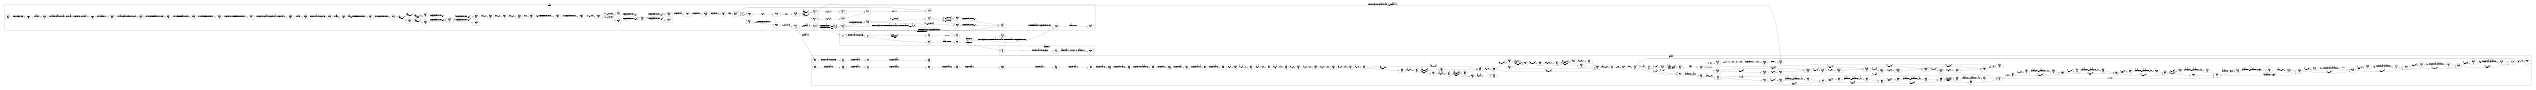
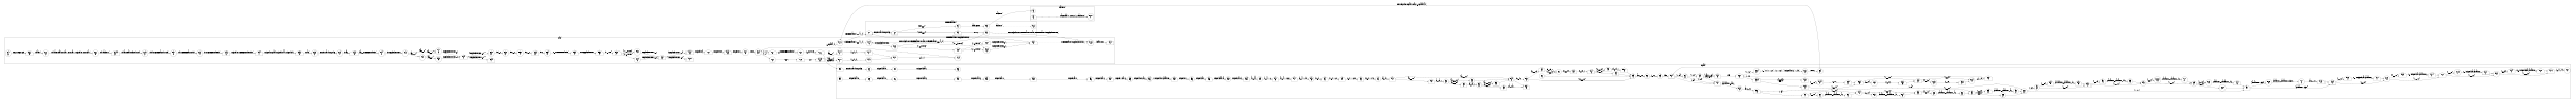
  digraph {
    rankdir=LR
    node [shape=circle]
    n1 [label="N11\n7" shape=house]
    n2 [label="N12\n6" shape=house]
    n3 [label="N13\n1" shape=house]
    n4 [label="N14\n5"]
    n5 [label="N10\n0"]
    n6 [label="N15\n4"]
    n7 [label="N16\n3"]
    n8 [label="N141\n56"]
    n9 [label="N186\n55" shape=house]
    n10 [label="N187\n54"]
    n11 [label="N188\n53"]
    n12 [label="N189\n52" shape=house]
    n13 [label="N190\n51"]
    n14 [label="N191\n50"]
    n15 [label="N192\n49"]
    n16 [label="N193\n48" shape=house]
    n17 [label="N194\n47" shape=house]
    n18 [label="N195\n46" shape=house]
    n19 [label="N196\n45"]
    n20 [label="N142\n44"]
    n21 [label="N143\n43" shape=house]
    n22 [label="N144\n42"]
    n23 [label="N145\n41"]
    n24 [label="N146\n40"]
    n25 [label="N147\n38"]
    n26 [label="N148\n39"]
    n27 [label="N149\n37" shape=house]
    n28 [label="N199\n0" shape=house]
    n29 [label="N150\n36"]
    n30 [label="N151\n35"]
    n31 [label="N152\n34"]
    n32 [label="N153\n33" shape=house]
    n33 [label="N154\n32"]
    n34 [label="N155\n31" shape=house]
    n35 [label="N156\n30" shape=house]
    n36 [label="N159\n28"]
    n37 [label="N157\n29" shape=house]
    n38 [label="N160\n26" shape=house]
    n39 [label="N100\n0" shape=house]
    n40 [label="N161\n25" shape=house]
    n41 [label="N162\n24" shape=house]
    n42 [label="N163\n23" shape=house]
    n43 [label="N164\n22"]
    n44 [label="N165\n21"]
    n45 [label="N167\n20" shape=house]
    n46 [label="N166\n8"]
    n47 [label="N176\n19"]
    n48 [label="N177\n18" shape=house]
    n49 [label="N178\n17"]
    n50 [label="N179\n16"]
    n51 [label="N185\n10"]
    n52 [label="N140\n9" shape=house]
    n53 [label="N180\n15"]
    n54 [label="N183\n13"]
    n55 [label="N184\n14" shape=house]
    n56 [label="N184\n11" shape=house]
    n57 [label="N182\n12" shape=house]
    n58 [label="N168\n7" shape=house]
    n59 [label="N169\n6" shape=house]
    n60 [label="N171\n5"]
    n61 [label="N172\n3"]
    n62 [label="N173\n4"]
    n63 [label="N170\n1"]
    n64 [label="N175\n0"]
    n65 [label="N174\n2" shape=house]
    n66 [label="N158\n27"]
    n67 [label="N20\n119" shape=house]
    n68 [label="N21\n118"]
    n69 [label="N22\n117"]
    n70 [label="N23\n116"]
    n71 [label="N25\n114"]
    n72 [label="N26\n113" shape=house]
    n73 [label="N27\n112"]
    n74 [label="N28\n111" shape=house]
    n75 [label="N29\n110"]
    n76 [label="N30\n109" shape=house]
    n77 [label="N31\n108" shape=house]
    n78 [label="N32\n107" shape=house]
    n79 [label="N33\n106"]
    n80 [label="N34\n105"]
    n81 [label="N35\n104" shape=house]
    n82 [label="N36\n103"]
    n83 [label="N37\n102" shape=house]
    n84 [label="N38\n101"]
    n85 [label="N39\n100" shape=house]
    n86 [label="N40\n99"]
    n87 [label="N41\n98" shape=house]
    n88 [label="N42\n97" shape=house]
    n89 [label="N43\n96"]
    n90 [label="N44\n95" shape=house]
    n91 [label="N45\n94" shape=house]
    n92 [label="N46\n93" shape=house]
    n93 [label="N47\n92"]
    n94 [label="N48\n91" shape=house]
    n95 [label="N49\n82"]
    n96 [label="N50\n90" shape=house]
    n97 [label="N58\n81"]
    n98 [label="N59\n72"]
    n99 [label="N60\n80" shape=house]
    n100 [label="N68\n71"]
    n101 [label="N69\n70"]
    n102 [label="N70\n69" shape=house]
    n103 [label="N74\n68"]
    n104 [label="N71\n47" shape=house]
    n105 [label="N73\n67" shape=house]
    n106 [label="N72\n66" shape=house]
    n107 [label="N122\n65" shape=house]
    n108 [label="N124\n64"]
    n109 [label="N123\n61" shape=house]
    n110 [label="N138\n63"]
    n111 [label="N19\n62"]
    n112 [label="N125\n58" shape=house]
    n113 [label="N126\n60" shape=house]
    n114 [label="N128\n55" shape=house]
    n115 [label="N129\n57"]
    n116 [label="N131\n52" shape=house]
    n117 [label="N132\n54"]
    n118 [label="N134\n49"]
    n119 [label="N135\n51"]
    n120 [label="N137\n48" shape=house]
    n121 [label="N136\n57" shape=house]
    n122 [label="N133\n53" shape=house]
    n123 [label="N130\n56" shape=house]
-   n124 [label="N127\n59"]
    n125 [label="N75\n46"]
    n126 [label="N76\n45" shape=house]
    n127 [label="N77\n31"]
    n128 [label="N78\n44" shape=house]
    n129 [label="N91\n17" shape=house]
    n130 [label="N92\n30"]
    n131 [label="N105\n13" shape=house]
    n132 [label="N106\n16"]
    n133 [label="N109\n10"]
    n134 [label="N110\n12" shape=house]
    n135 [label="N112\n7" shape=house]
    n136 [label="N113\n9" shape=house]
    n137 [label="N115\n4"]
    n138 [label="N113\n6"]
    n139 [label="N118\n1" shape=house]
    n140 [label="N119\n3" shape=house]
    n141 [label="N121\n0"]
    n142 [label="N120\n2" shape=house]
    n143 [label="N117\n5" shape=house]
    n144 [label="N114\n8" shape=house]
    n145 [label="N111\n11" shape=house]
    n146 [label="N107\n15"]
    n147 [label="N108\n14" shape=house]
    n148 [label="N93\n27" shape=house]
    n149 [label="N94\n29" shape=house]
    n150 [label="N96\n24"]
    n151 [label="N97\n26" shape=house]
    n152 [label="N99\n21"]
    n153 [label="N100\n23"]
    n154 [label="N102\n20"]
    n155 [label="N103\n19"]
    n156 [label="N104\n18" shape=house]
    n157 [label="N101\n22"]
    n158 [label="N98\n25"]
    n159 [label="N95\n28" shape=house]
    n160 [label="N79\n41"]
    n161 [label="N80\n43"]
    n162 [label="N82\n38" shape=house]
    n163 [label="N83\n40"]
    n164 [label="N85\n35" shape=house]
    n165 [label="N86\n37"]
    n166 [label="N88\n34"]
    n167 [label="N89\n33" shape=house]
    n168 [label="N90\n32"]
    n169 [label="N87\n36"]
    n170 [label="N84\n39"]
    n171 [label="N81\n42" shape=house]
    n172 [label="N61\n79"]
    n173 [label="N62\n78"]
    n174 [label="N63\n77" shape=house]
    n175 [label="N64\n76" shape=house]
    n176 [label="N65\n75" shape=house]
    n177 [label="N66\n74" shape=house]
    n178 [label="N67\n73" shape=house]
    n179 [label="N51\n89"]
    n180 [label="N52\n88"]
    n181 [label="N53\n87" shape=house]
    n182 [label="N54\n86"]
    n183 [label="N55\n85" shape=house]
    n184 [label="N56\n84" shape=house]
    n185 [label="N57\n83" shape=house]
    n186 [label="N1\n3"]
    n187 [label="N2\n2" shape=house]
    n188 [label="N201\n0"]
    subgraph cluster_1 {
      label="__VERIFIER_assert()"
      n1
      n2
      n3
      n4
      n5
      n6
      n7
    }
    subgraph cluster_2 {
      label="assume_abort_if_not()"
    }
    subgraph cluster_3 {
      label="main()"
      n8
      n9
      n10
      n11
      n12
      n13
      n14
      n15
      n16
      n17
      n18
      n19
      n20
      n21
      n22
      n23
      n24
      n25
      n26
      n27
      n28
      n29
      n30
      n31
      n32
      n33
      n34
      n35
      n36
      n37
      n38
      n39
      n40
      n41
      n42
      n43
      n44
      n45
      n46
      n47
      n48
      n49
      n50
      n51
      n52
      n53
      n54
      n55
      n56
      n57
      n58
      n59
      n60
      n61
      n62
      n63
      n64
      n65
      n66
    }
    subgraph cluster_4 {
      label="mp_add()"
      n67
      n68
      n69
      n70
      n71
      n72
      n73
      n74
      n75
      n76
      n77
      n78
      n79
      n80
      n81
      n82
      n83
      n84
      n85
      n86
      n87
      n88
      n89
      n90
      n91
      n92
      n93
      n94
      n95
      n96
      n97
      n98
      n99
      n100
      n101
      n102
      n103
      n104
      n105
      n106
      n107
      n108
      n109
      n110
      n111
      n112
      n113
      n114
      n115
      n116
      n117
      n118
      n119
      n120
      n121
      n122
      n123
-     n124
      n125
      n126
      n127
      n128
      n129
      n130
      n131
      n132
      n133
      n134
      n135
      n136
      n137
      n138
      n139
      n140
      n141
      n142
      n143
      n144
      n145
      n146
      n147
      n148
      n149
      n150
      n151
      n152
      n153
      n154
      n155
      n156
      n157
      n158
      n159
      n160
      n161
      n162
      n163
      n164
      n165
      n166
      n167
      n168
      n169
      n170
      n171
      n172
      n173
      n174
      n175
      n176
      n177
      n178
      n179
      n180
      n181
      n182
      n183
      n184
      n185
    }
    subgraph cluster_5 {
      label="reach_error()"
      n186
      n187
      n188
    }
    n1 -> n2 [label="Function start dummy edge"]
    n2 -> n3 [label="[!(cond == 0)]"]
    n2 -> n4 [label="[cond == 0]"]
    n3 -> n5 [label="return;"]
    n4 -> n6 [label="Label: ERROR"]
    n5 -> n50 [label="Return edge from __VERIFIER_assert to main: __VERIFIER_assert(r == (a + b));"]
    n5 -> n51 [label="Return edge from __VERIFIER_assert to main: __VERIFIER_assert(__CPAchecker_TMP_2);"]
    n6 -> n7 [arrowhead=empty label="reach_error();" style=dotted]
    n6 -> n186 [label="reach_error()"]
    n8 -> n9 [label="INIT GLOBAL VARS"]
    n9 -> n10 [label="void abort();"]
    n10 -> n11 [label="void __assert_fail(const char *, const char *, unsigned int, const char *);"]
    n11 -> n12 [label="void reach_error();"]
    n12 -> n13 [label="void assume_abort_if_not(int cond);"]
    n13 -> n14 [label="void __VERIFIER_assert(int cond);"]
    n14 -> n15 [label="void __VERIFIER_assume(int);"]
    n15 -> n16 [label="int __VERIFIER_nondet_int();"]
    n16 -> n17 [label="unsigned int __VERIFIER_nondet_uint();"]
    n17 -> n18 [label="unsigned int mp_add(unsigned int a, unsigned int b);"]
    n18 -> n19 [label="int main();"]
    n19 -> n20 [label="Function start dummy edge"]
    n20 -> n21 [label="int flag;"]
    n21 -> n22 [label="flag = __VERIFIER_nondet_int();"]
    n22 -> n23 [label="int __CPAchecker_TMP_0;"]
    n23 -> n24 [label="[!(flag == 0)]"]
    n23 -> n25 [label="[flag == 0]"]
    n24 -> n25 [label="[flag == 1]"]
    n24 -> n26 [label="[!(flag == 1)]"]
    n25 -> n27 [label="__CPAchecker_TMP_0 = 1;"]
    n26 -> n27 [label="__CPAchecker_TMP_0 = 0;"]
    n27 -> n28 [label="[!(__CPAchecker_TMP_0 != 0)]"]
    n27 -> n29 [label="[__CPAchecker_TMP_0 != 0]"]
    n29 -> n30 [label="int i = 0;"]
    n30 -> n31 [label="int x = 0;"]
    n31 -> n32 [label="int y = 0;"]
    n32 -> n33 [label="int n;"]
    n33 -> n34 [label="n = __VERIFIER_nondet_int();"]
    n34 -> n35 [label="int __CPAchecker_TMP_1;"]
    n35 -> n37 [label="[n >= 1000]"]
    n36 -> n38 [label="__CPAchecker_TMP_1 = 0;"]
    n37 -> n36 [label="[!(n <= 1000000)]"]
    n37 -> n66 [label="[n <= 1000000]"]
    n38 -> n39 [label="[!(__CPAchecker_TMP_1 != 0)]"]
    n38 -> n40 [label="[__CPAchecker_TMP_1 != 0]"]
    n40 -> n41 [label="unsigned int a;"]
    n41 -> n42 [label="unsigned int b;"]
    n42 -> n43 [label="unsigned int r;"]
    n43 -> n44 [label=while]
    n44 -> n45 [label="[!(i < n)]"]
    n44 -> n46 [label="[i < n]"]
    n45 -> n47 [label="a = __VERIFIER_nondet_uint();"]
    n46 -> n58 [label="x = x;"]
    n47 -> n48 [label="b = 234770789;"]
    n48 -> n49 [arrowhead=empty label="r = mp_add(a, b);" style=dotted]
    n48 -> n67 [label="mp_add(a, b)"]
    n49 -> n1 [label="__VERIFIER_assert(r == (a + b))"]
    n49 -> n50 [arrowhead=empty label="__VERIFIER_assert(r == (a + b));" style=dotted]
    n50 -> n53 [label="int __CPAchecker_TMP_2;"]
    n51 -> n52 [label="default return"]
    n53 -> n54 [label="[!(x <= 3000003)]"]
    n53 -> n55 [label="[x <= 3000003]"]
    n54 -> n56 [label="__CPAchecker_TMP_2 = 0;"]
    n55 -> n54 [label="[!(y <= 2000002)]"]
    n55 -> n57 [label="[y <= 2000002]"]
    n56 -> n1 [label="__VERIFIER_assert(__CPAchecker_TMP_2)"]
    n56 -> n51 [arrowhead=empty label="__VERIFIER_assert(__CPAchecker_TMP_2);" style=dotted]
    n57 -> n56 [label="__CPAchecker_TMP_2 = 1;"]
    n58 -> n59 [label="y = y;"]
    n59 -> n60 [label="[!(flag == 0)]"]
    n59 -> n61 [label="[flag == 0]"]
    n60 -> n62 [label="x = x + 3;"]
    n61 -> n65 [label="y = y + 2;"]
    n62 -> n63
    n63 -> n64 [label="i = i + 1;"]
    n64 -> n44
    n65 -> n63
    n66 -> n38 [label="__CPAchecker_TMP_1 = 1;"]
    n67 -> n68 [label="Function start dummy edge"]
    n68 -> n69 [label="unsigned char a0;"]
    n69 -> n70 [label="unsigned char a1;"]
    n71 -> n72 [label="unsigned char b0;"]
    n72 -> n73 [label="unsigned char b1;"]
    n73 -> n74 [label="unsigned char b2;"]
    n74 -> n75 [label="unsigned char b3;"]
    n75 -> n76 [label="unsigned char r0;"]
    n76 -> n77 [label="unsigned char r1;"]
    n77 -> n78 [label="unsigned char r2;"]
    n78 -> n79 [label="unsigned char r3;"]
    n79 -> n80 [label="unsigned short carry;"]
    n80 -> n81 [label="unsigned short partial_sum;"]
    n81 -> n82 [label="unsigned int r;"]
    n82 -> n83 [label="unsigned char i;"]
    n83 -> n84 [label="unsigned char na;"]
    n84 -> n85 [label="unsigned char nb;"]
    n85 -> n86 [label="a0 = a;"]
    n86 -> n87 [label="a1 = a >> 8;"]
    n87 -> n88 [label="a2 = a >> 16U;"]
    n88 -> n89 [label="a3 = a >> 24U;"]
    n89 -> n90 [label="b0 = b;"]
    n90 -> n91 [label="b1 = b >> 8U;"]
    n91 -> n92 [label="b2 = b >> 16U;"]
    n92 -> n93 [label="b3 = b >> 24U;"]
    n93 -> n94 [label="na = 4U;"]
    n94 -> n95 [label="[!(a3 == 0U)]"]
    n94 -> n96 [label="[a3 == 0U]"]
    n95 -> n97 [label="nb = 4U;"]
    n95 -> n185
    n96 -> n179 [label="na = na - 1;"]
    n97 -> n98 [label="[!(b3 == 0U)]"]
    n97 -> n99 [label="[b3 == 0U]"]
    n98 -> n100 [label="carry = 0U;"]
    n99 -> n172 [label="nb = nb - 1;"]
    n100 -> n101 [label="i = 0U;"]
    n101 -> n102 [label=while]
    n102 -> n103 [label="[!(i < na)]"]
    n102 -> n104 [label="[i < na]"]
    n103 -> n104 [label="[i < nb]"]
    n103 -> n105 [label="[!(i < nb)]"]
    n104 -> n125 [label="partial_sum = carry;"]
    n105 -> n104 [label="[carry != 0U]"]
    n105 -> n106 [label="[!(carry != 0U)]"]
    n106 -> n107 [label=while]
    n107 -> n108 [label="[!(i < 4U)]"]
    n107 -> n109 [label="[i < 4U]"]
    n108 -> n110 [label="r = ((r0 | (r1 << 8U)) | (r2 << 16U)) | (((unsigned int)r3) << 24U);"]
    n109 -> n112 [label="[!(i == 0U)]"]
    n109 -> n113 [label="[i == 0U]"]
    n110 -> n111 [label="return r;"]
    n111 -> n49 [label="Return edge from mp_add to main: r = mp_add(a, b);"]
    n112 -> n114 [label="[!(i == 1U)]"]
    n112 -> n115 [label="[i == 1U]"]
-   n113 -> n124 [label="r0 = 0U;"]
    n114 -> n116 [label="[!(i == 2U)]"]
    n114 -> n117 [label="[i == 2U]"]
    n115 -> n123 [label="r1 = 0U;"]
    n116 -> n118 [label="[!(i == 3U)]"]
    n116 -> n119 [label="[i == 3U]"]
    n117 -> n122 [label="r2 = 0U;"]
    n118 -> n120 [label="i = i + 1U;"]
    n119 -> n121 [label="r3 = 0U;"]
    n120 -> n107
    n121 -> n118
    n122 -> n116
    n123 -> n114
-   n124 -> n112
    n125 -> n126 [label="carry = 0U;"]
    n126 -> n127 [label="[!(i < na)]"]
    n126 -> n128 [label="[i < na]"]
    n127 -> n129 [label="[!(i < nb)]"]
    n127 -> n130 [label="[i < nb]"]
    n128 -> n160 [label="[!(i == 0U)]"]
    n128 -> n161 [label="[i == 0U]"]
    n129 -> n131 [label="[!(partial_sum > 255U)]"]
    n129 -> n132 [label="[partial_sum > 255U]"]
    n130 -> n148 [label="[!(i == 0U)]"]
    n130 -> n149 [label="[i == 0U]"]
    n131 -> n133 [label="[!(i == 0U)]"]
    n131 -> n134 [label="[i == 0U]"]
    n132 -> n146 [label="partial_sum = partial_sum & 255U;"]
    n133 -> n135 [label="[!(i == 1U)]"]
    n133 -> n136 [label="[i == 1U]"]
    n134 -> n145 [label="r0 = (unsigned char)partial_sum;"]
    n135 -> n137 [label="[!(i == 2U)]"]
    n135 -> n138 [label="[i == 2U]"]
    n136 -> n144 [label="r1 = (unsigned char)partial_sum;"]
    n137 -> n139 [label="[!(i == 3U)]"]
    n137 -> n140 [label="[i == 3U]"]
    n138 -> n143 [label="r2 = (unsigned char)partial_sum;"]
    n139 -> n141 [label="i = i + 1U;"]
    n140 -> n142 [label="r3 = (unsigned char)partial_sum;"]
    n141 -> n102
    n142 -> n139
    n143 -> n137
    n144 -> n135
    n145 -> n133
    n146 -> n147 [label="carry = 1U;"]
    n147 -> n131
    n148 -> n150 [label="[!(i == 1U)]"]
    n148 -> n151 [label="[i == 1U]"]
    n149 -> n159 [label="partial_sum = partial_sum + b0;"]
    n150 -> n152 [label="[!(i == 2U)]"]
    n150 -> n153 [label="[i == 2U]"]
    n151 -> n158 [label="partial_sum = partial_sum + b1;"]
    n152 -> n154 [label="[!(i == 3U)]"]
    n152 -> n155 [label="[i == 3U]"]
    n153 -> n157 [label="partial_sum = partial_sum + b2;"]
    n154 -> n129
    n155 -> n156 [label="partial_sum = partial_sum + b3;"]
    n156 -> n129
    n157 -> n152
    n158 -> n150
    n159 -> n148
    n160 -> n162 [label="[!(i == 1U)]"]
    n160 -> n163 [label="[i == 1U]"]
    n161 -> n171 [label="partial_sum = partial_sum + a0;"]
    n162 -> n164 [label="[!(i == 2U)]"]
    n162 -> n165 [label="[i == 2U]"]
    n163 -> n170 [label="partial_sum = partial_sum + a1;"]
    n164 -> n166 [label="[!(i == 3U)]"]
    n164 -> n167 [label="[i == 3U]"]
    n165 -> n169 [label="partial_sum = partial_sum + a2;"]
    n166 -> n127
    n167 -> n168 [label="partial_sum = partial_sum + a3;"]
    n168 -> n127
    n169 -> n164
    n170 -> n162
    n171 -> n160
    n172 -> n174 [label="[b2 == 0U]"]
    n173 -> n98
    n173 -> n172 [label="[!(b2 == 0U)]"]
    n174 -> n175 [label="nb = nb - 1;"]
    n175 -> n176 [label="[!(b1 == 0U)]"]
    n175 -> n177 [label="[b1 == 0U]"]
    n176 -> n98
    n177 -> n178 [label="nb = nb - 1;"]
    n178 -> n98
    n179 -> n180 [label="[!(a2 == 0U)]"]
    n179 -> n181 [label="[a2 == 0U]"]
    n180 -> n95
    n181 -> n182 [label="na = na - 1;"]
    n182 -> n183 [label="[!(a1 == 0U)]"]
    n182 -> n184 [label="[a1 == 0U]"]
    n183 -> n95
    n184 -> n185 [label="na = na - 1;"]
-   n186 -> n187 [label="Function start dummy edge"]
    n187 -> n188 [label="__assert_fail(\"0\", \"sumt2.c\", 3, \"reach_error\");"]
  }
